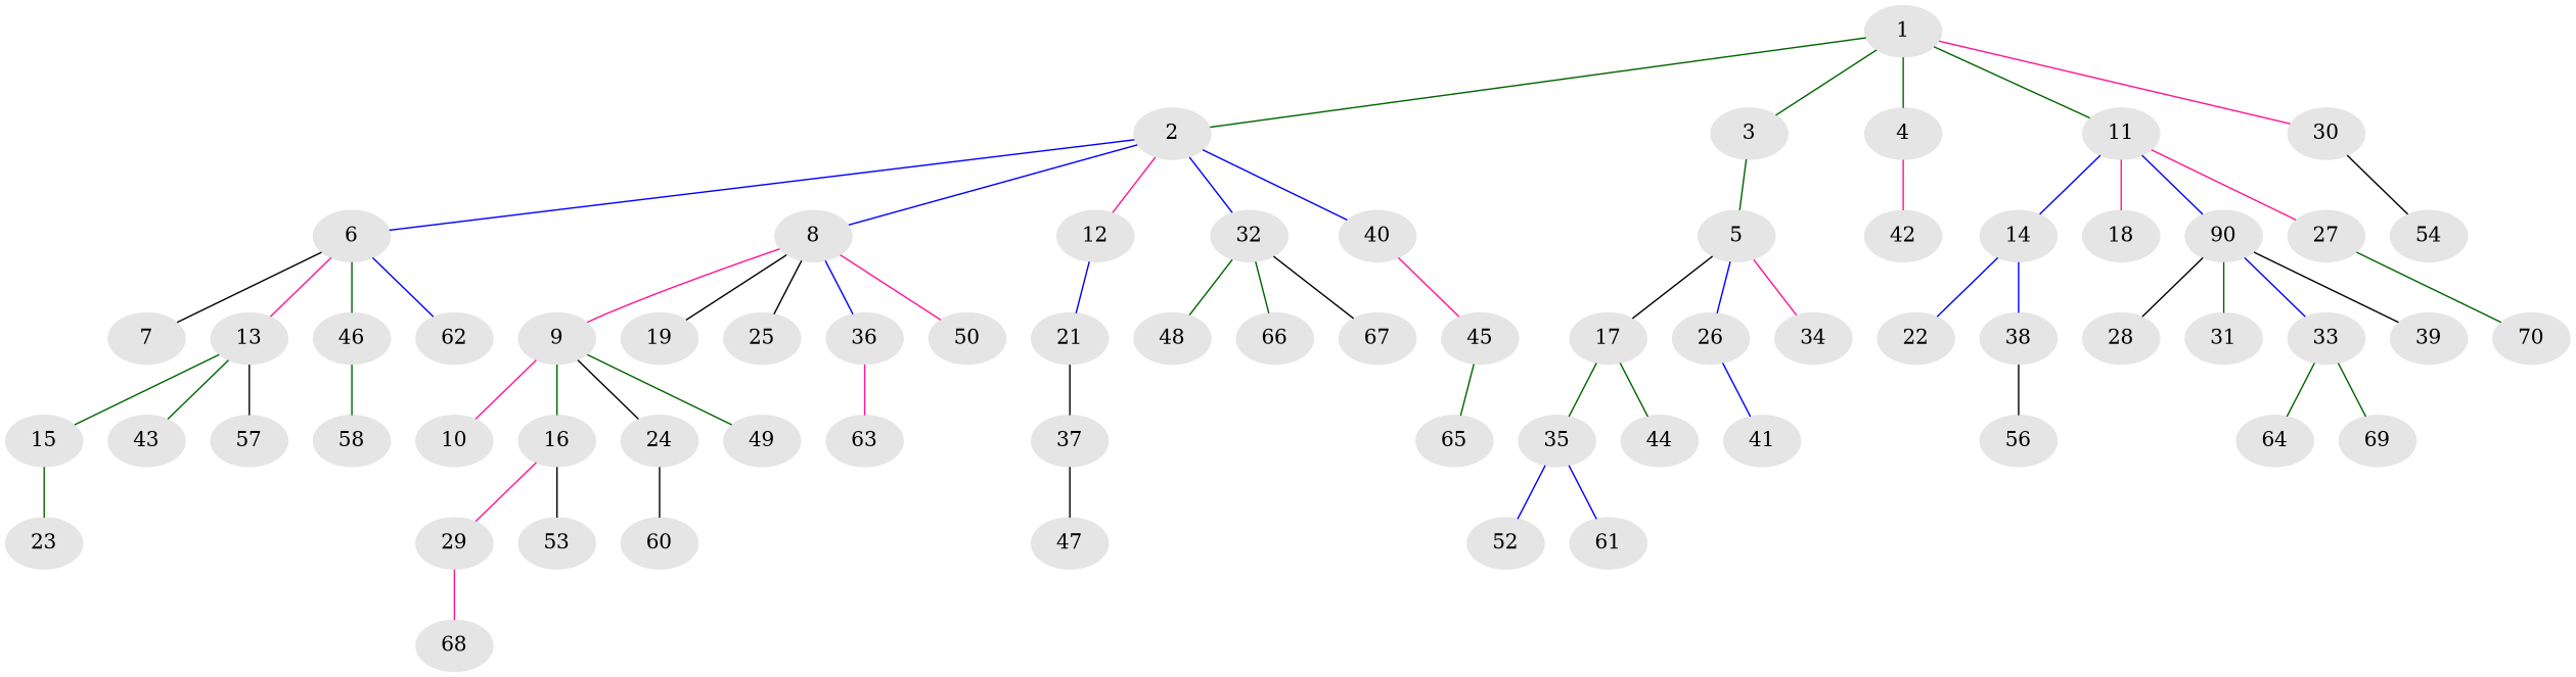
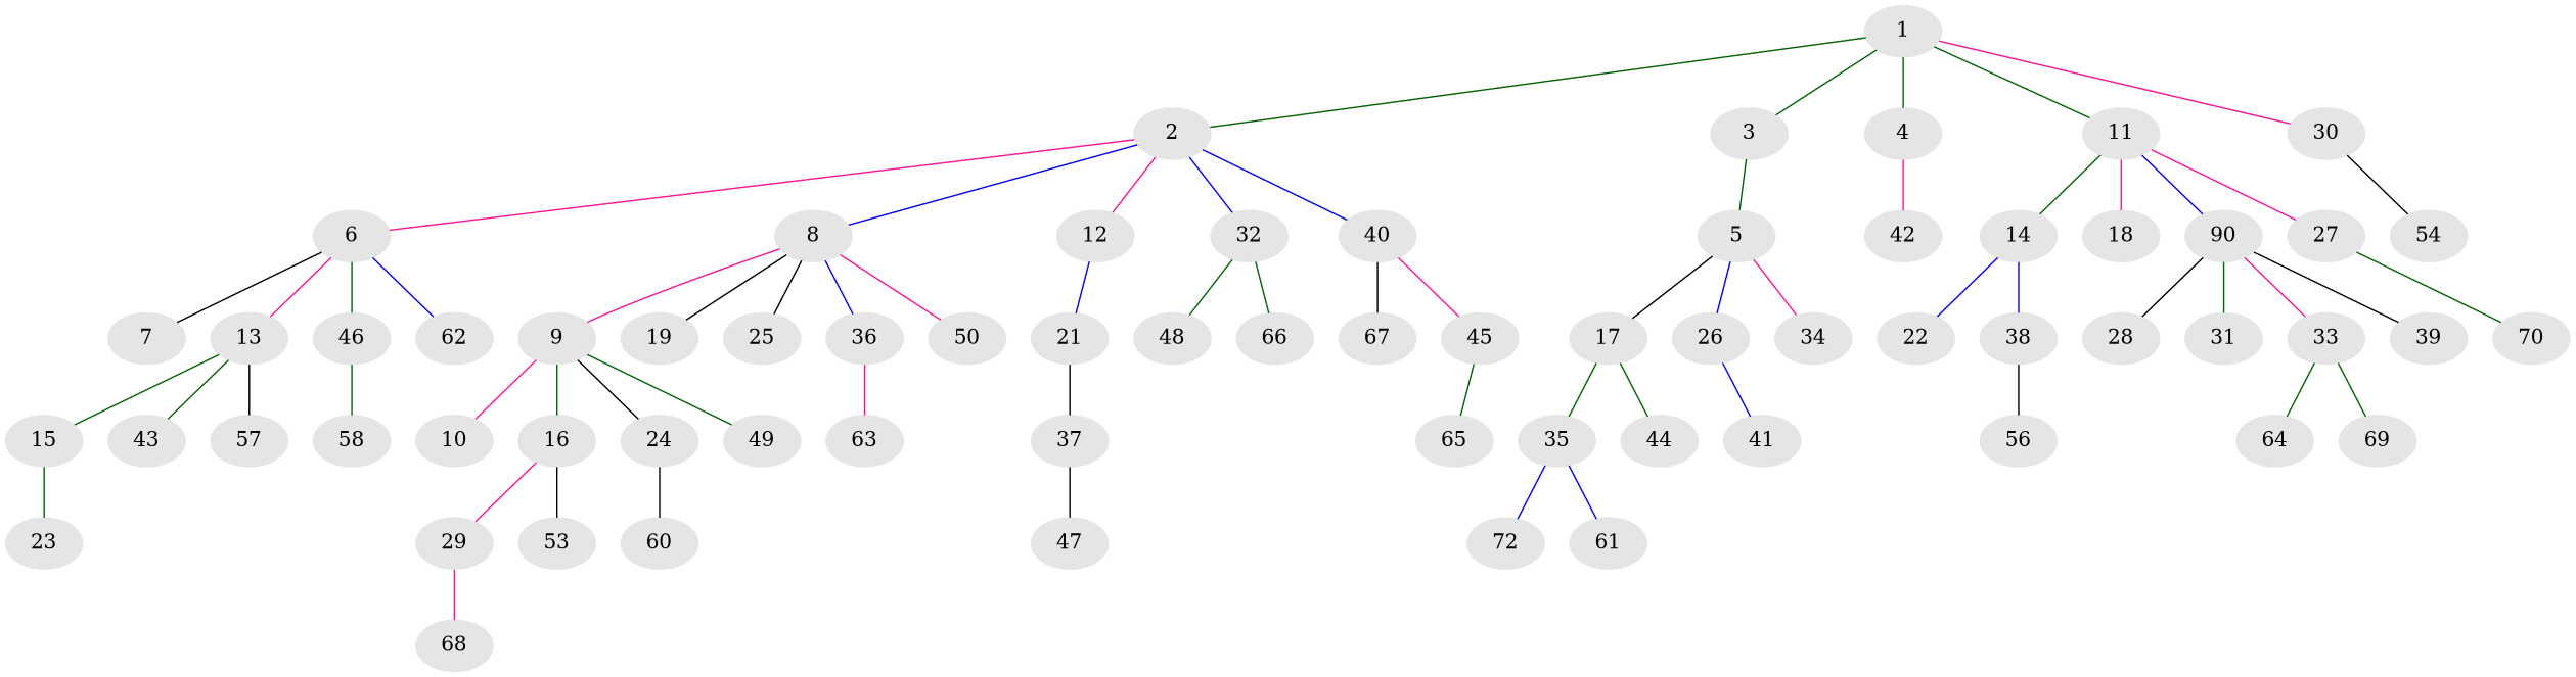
  graph {
    node [color=gray90 style=filled]
    edge [color=darkgreen]
    1
    2
    3
    4
    11
    30
    6
    8
    12
    32
    40
    5
    42
    14
    18
    n16 [label=90]
    27
    54
    7
    13
    46
    62
    9
    19
    25
    36
    50
    21
    48
    66
    45
    67
    17
    26
    34
    35
    44
    41
    15
    43
    57
    58
    10
    16
    24
    49
    63
    29
    53
    60
    22
    38
    28
    31
    33
    39
    70
    37
    23
    56
    68
-   52
+   52 [label=72]
    61
    64
    69
    47
    65
    1 -- 2
    1 -- 3
    1 -- 4
    1 -- 11
    1 -- 30 [color=deeppink]
-   2 -- 6 [color=blue]
+   2 -- 6 [color=deeppink]
    2 -- 8 [color=blue]
    2 -- 12 [color=deeppink]
    2 -- 32 [color=blue]
    2 -- 40 [color=blue]
    3 -- 5
    4 -- 42 [color=deeppink]
-   11 -- 14 [color=blue]
+   11 -- 14
    11 -- 18 [color=deeppink]
    11 -- n16 [color=blue]
    11 -- 27 [color=deeppink]
    30 -- 54 [color=black]
    6 -- 7 [color=black]
    6 -- 13 [color=deeppink]
    6 -- 46
    6 -- 62 [color=blue]
    8 -- 9 [color=deeppink]
    8 -- 19 [color=black]
    8 -- 25 [color=black]
    8 -- 36 [color=blue]
    8 -- 50 [color=deeppink]
    12 -- 21 [color=blue]
    32 -- 48
    32 -- 66
    40 -- 45 [color=deeppink]
-   32 -- 67 [color=black]
+   40 -- 67 [color=black]
    5 -- 17 [color=black]
    5 -- 26 [color=blue]
    5 -- 34 [color=deeppink]
    14 -- 22 [color=blue]
    14 -- 38 [color=blue]
    n16 -- 28 [color=black]
    n16 -- 31
-   n16 -- 33 [color=blue]
+   n16 -- 33 [color=deeppink]
    n16 -- 39 [color=black]
    27 -- 70
    13 -- 15
    13 -- 43
    13 -- 57 [color=black]
    46 -- 58
    9 -- 10 [color=deeppink]
    9 -- 16
    9 -- 24 [color=black]
    9 -- 49
    36 -- 63 [color=deeppink]
    21 -- 37 [color=black]
    45 -- 65
    17 -- 35
    17 -- 44
    26 -- 41 [color=blue]
    35 -- 52 [color=blue]
    35 -- 61 [color=blue]
    15 -- 23
    16 -- 29 [color=deeppink]
    16 -- 53 [color=black]
    24 -- 60 [color=black]
    29 -- 68 [color=deeppink]
    38 -- 56 [color=black]
    33 -- 64
    33 -- 69
    37 -- 47 [color=black]
  }
